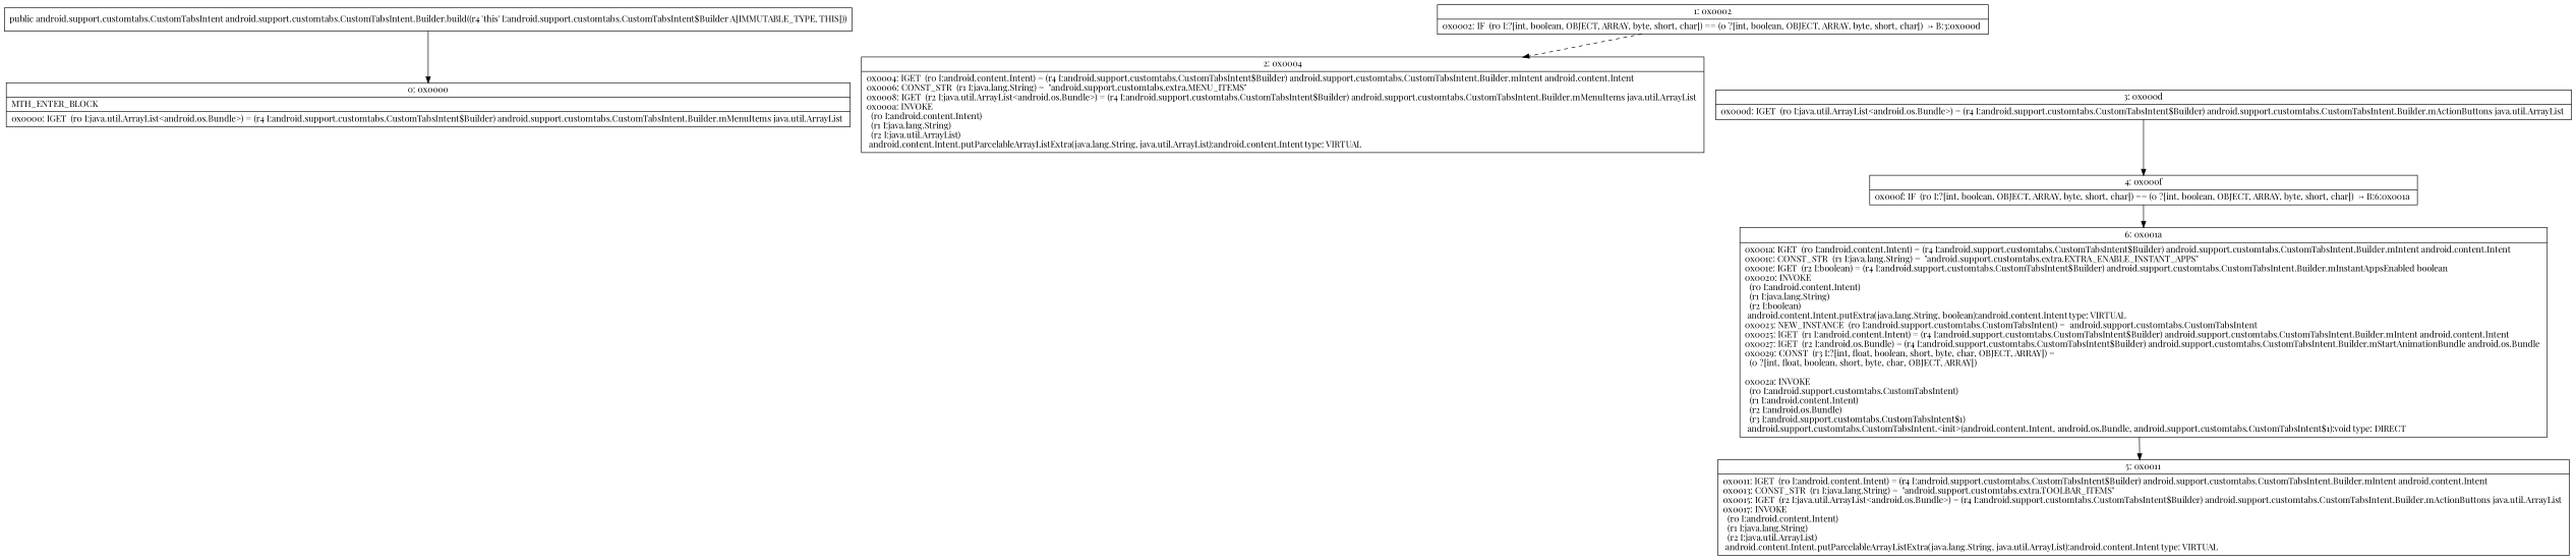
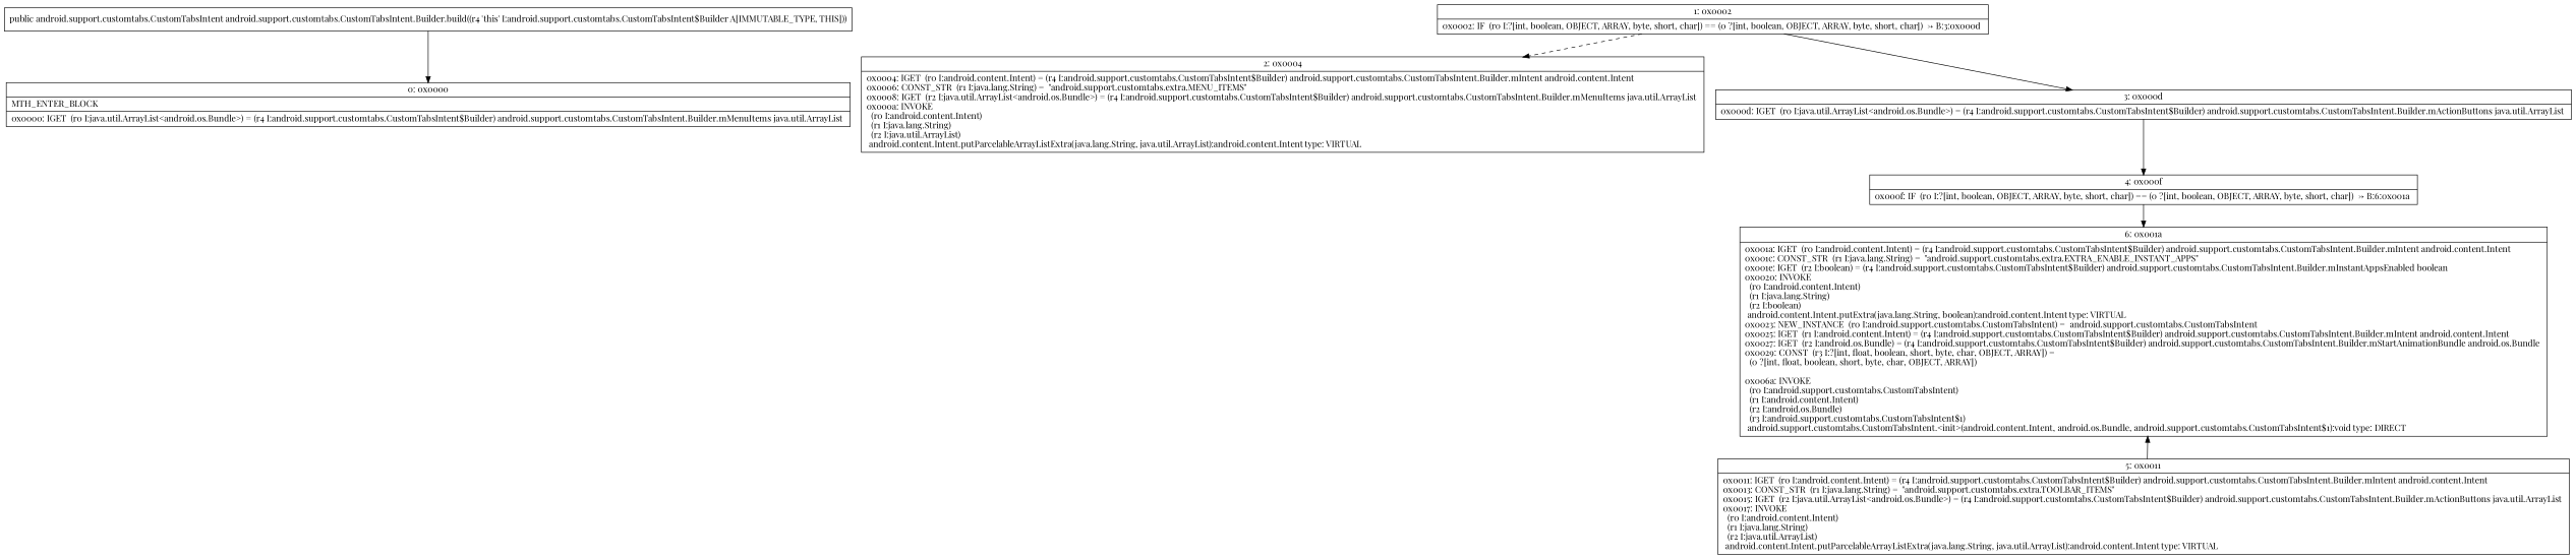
  digraph {
    fontname="Playfair Display"
    node [fontname="Playfair Display" shape=record]
    edge [fontname="Playfair Display"]
    n1 [label="{0\:\ 0x0000|MTH_ENTER_BLOCK\l|0x0000: IGET  (r0 I:java.util.ArrayList\<android.os.Bundle\>) = (r4 I:android.support.customtabs.CustomTabsIntent$Builder) android.support.customtabs.CustomTabsIntent.Builder.mMenuItems java.util.ArrayList \l}"]
    n2 [label="{1\:\ 0x0002|0x0002: IF  (r0 I:?[int, boolean, OBJECT, ARRAY, byte, short, char]) == (0 ?[int, boolean, OBJECT, ARRAY, byte, short, char])  \-\> B:3:0x000d \l}"]
    n3 [label="{2\:\ 0x0004|0x0004: IGET  (r0 I:android.content.Intent) = (r4 I:android.support.customtabs.CustomTabsIntent$Builder) android.support.customtabs.CustomTabsIntent.Builder.mIntent android.content.Intent \l0x0006: CONST_STR  (r1 I:java.lang.String) =  \"android.support.customtabs.extra.MENU_ITEMS\" \l0x0008: IGET  (r2 I:java.util.ArrayList\<android.os.Bundle\>) = (r4 I:android.support.customtabs.CustomTabsIntent$Builder) android.support.customtabs.CustomTabsIntent.Builder.mMenuItems java.util.ArrayList \l0x000a: INVOKE  \l  (r0 I:android.content.Intent)\l  (r1 I:java.lang.String)\l  (r2 I:java.util.ArrayList)\l android.content.Intent.putParcelableArrayListExtra(java.lang.String, java.util.ArrayList):android.content.Intent type: VIRTUAL \l}"]
    n4 [label="{3\:\ 0x000d|0x000d: IGET  (r0 I:java.util.ArrayList\<android.os.Bundle\>) = (r4 I:android.support.customtabs.CustomTabsIntent$Builder) android.support.customtabs.CustomTabsIntent.Builder.mActionButtons java.util.ArrayList \l}"]
    n5 [label="{4\:\ 0x000f|0x000f: IF  (r0 I:?[int, boolean, OBJECT, ARRAY, byte, short, char]) == (0 ?[int, boolean, OBJECT, ARRAY, byte, short, char])  \-\> B:6:0x001a \l}"]
-   n6 [label="{6\:\ 0x001a|0x001a: IGET  (r0 I:android.content.Intent) = (r4 I:android.support.customtabs.CustomTabsIntent$Builder) android.support.customtabs.CustomTabsIntent.Builder.mIntent android.content.Intent \l0x001c: CONST_STR  (r1 I:java.lang.String) =  \"android.support.customtabs.extra.EXTRA_ENABLE_INSTANT_APPS\" \l0x001e: IGET  (r2 I:boolean) = (r4 I:android.support.customtabs.CustomTabsIntent$Builder) android.support.customtabs.CustomTabsIntent.Builder.mInstantAppsEnabled boolean \l0x0020: INVOKE  \l  (r0 I:android.content.Intent)\l  (r1 I:java.lang.String)\l  (r2 I:boolean)\l android.content.Intent.putExtra(java.lang.String, boolean):android.content.Intent type: VIRTUAL \l0x0023: NEW_INSTANCE  (r0 I:android.support.customtabs.CustomTabsIntent) =  android.support.customtabs.CustomTabsIntent \l0x0025: IGET  (r1 I:android.content.Intent) = (r4 I:android.support.customtabs.CustomTabsIntent$Builder) android.support.customtabs.CustomTabsIntent.Builder.mIntent android.content.Intent \l0x0027: IGET  (r2 I:android.os.Bundle) = (r4 I:android.support.customtabs.CustomTabsIntent$Builder) android.support.customtabs.CustomTabsIntent.Builder.mStartAnimationBundle android.os.Bundle \l0x0029: CONST  (r3 I:?[int, float, boolean, short, byte, char, OBJECT, ARRAY]) = \l  (0 ?[int, float, boolean, short, byte, char, OBJECT, ARRAY])\l \l0x002a: INVOKE  \l  (r0 I:android.support.customtabs.CustomTabsIntent)\l  (r1 I:android.content.Intent)\l  (r2 I:android.os.Bundle)\l  (r3 I:android.support.customtabs.CustomTabsIntent$1)\l android.support.customtabs.CustomTabsIntent.\<init\>(android.content.Intent, android.os.Bundle, android.support.customtabs.CustomTabsIntent$1):void type: DIRECT \l}"]
+   n6 [label="{6\:\ 0x001a|0x001a: IGET  (r0 I:android.content.Intent) = (r4 I:android.support.customtabs.CustomTabsIntent$Builder) android.support.customtabs.CustomTabsIntent.Builder.mIntent android.content.Intent \l0x001c: CONST_STR  (r1 I:java.lang.String) =  \"android.support.customtabs.extra.EXTRA_ENABLE_INSTANT_APPS\" \l0x001e: IGET  (r2 I:boolean) = (r4 I:android.support.customtabs.CustomTabsIntent$Builder) android.support.customtabs.CustomTabsIntent.Builder.mInstantAppsEnabled boolean \l0x0020: INVOKE  \l  (r0 I:android.content.Intent)\l  (r1 I:java.lang.String)\l  (r2 I:boolean)\l android.content.Intent.putExtra(java.lang.String, boolean):android.content.Intent type: VIRTUAL \l0x0023: NEW_INSTANCE  (r0 I:android.support.customtabs.CustomTabsIntent) =  android.support.customtabs.CustomTabsIntent \l0x0025: IGET  (r1 I:android.content.Intent) = (r4 I:android.support.customtabs.CustomTabsIntent$Builder) android.support.customtabs.CustomTabsIntent.Builder.mIntent android.content.Intent \l0x0027: IGET  (r2 I:android.os.Bundle) = (r4 I:android.support.customtabs.CustomTabsIntent$Builder) android.support.customtabs.CustomTabsIntent.Builder.mStartAnimationBundle android.os.Bundle \l0x0029: CONST  (r3 I:?[int, float, boolean, short, byte, char, OBJECT, ARRAY]) = \l  (0 ?[int, float, boolean, short, byte, char, OBJECT, ARRAY])\l \l0x006a: INVOKE  \l  (r0 I:android.support.customtabs.CustomTabsIntent)\l  (r1 I:android.content.Intent)\l  (r2 I:android.os.Bundle)\l  (r3 I:android.support.customtabs.CustomTabsIntent$1)\l android.support.customtabs.CustomTabsIntent.\<init\>(android.content.Intent, android.os.Bundle, android.support.customtabs.CustomTabsIntent$1):void type: DIRECT \l}"]
    n7 [label="{5\:\ 0x0011|0x0011: IGET  (r0 I:android.content.Intent) = (r4 I:android.support.customtabs.CustomTabsIntent$Builder) android.support.customtabs.CustomTabsIntent.Builder.mIntent android.content.Intent \l0x0013: CONST_STR  (r1 I:java.lang.String) =  \"android.support.customtabs.extra.TOOLBAR_ITEMS\" \l0x0015: IGET  (r2 I:java.util.ArrayList\<android.os.Bundle\>) = (r4 I:android.support.customtabs.CustomTabsIntent$Builder) android.support.customtabs.CustomTabsIntent.Builder.mActionButtons java.util.ArrayList \l0x0017: INVOKE  \l  (r0 I:android.content.Intent)\l  (r1 I:java.lang.String)\l  (r2 I:java.util.ArrayList)\l android.content.Intent.putParcelableArrayListExtra(java.lang.String, java.util.ArrayList):android.content.Intent type: VIRTUAL \l}"]
    n8 [label="{public android.support.customtabs.CustomTabsIntent android.support.customtabs.CustomTabsIntent.Builder.build((r4 'this' I:android.support.customtabs.CustomTabsIntent$Builder A[IMMUTABLE_TYPE, THIS])) }"]
    n2 -> n3 [style=dashed]
+   n2 -> n4
    n4 -> n5
    n5 -> n6
-   n6 -> n7
+   n7 -> n6
    n8 -> n1
  }
